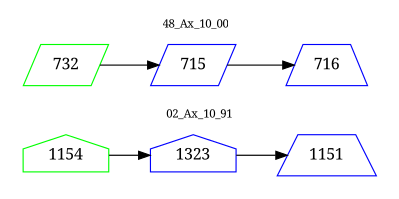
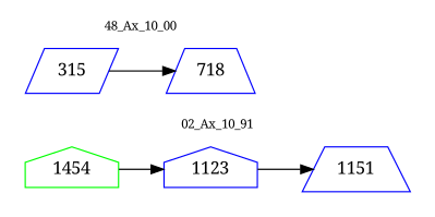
  digraph {
    fontname="Noto Serif"
    rankdir=LR
    node [color=blue fontname="Noto Serif" shape=house]
    edge [color=black fontname="Noto Serif"]
-   n1 [color=green label=1154]
-   n2 [label=1323]
+   n1 [color=green label=1454]
+   n2 [label=1123]
    n3 [label=1151 shape=trapezium]
-   n4 [color=green label=732 shape=parallelogram]
-   n5 [label=715 shape=parallelogram]
-   n6 [label=716 shape=trapezium]
+   n5 [label=315 shape=parallelogram]
+   n6 [label=718 shape=trapezium]
    subgraph cluster_1 {
      color=white
      fontsize=10
      label="02_Ax_10_91"
      n1
      n2
      n3
    }
    subgraph cluster_2 {
      color=white
      fontsize=10
      label="48_Ax_10_00"
-     n4
      n5
      n6
    }
    n1 -> n2
    n2 -> n3
-   n4 -> n5
    n5 -> n6
  }
